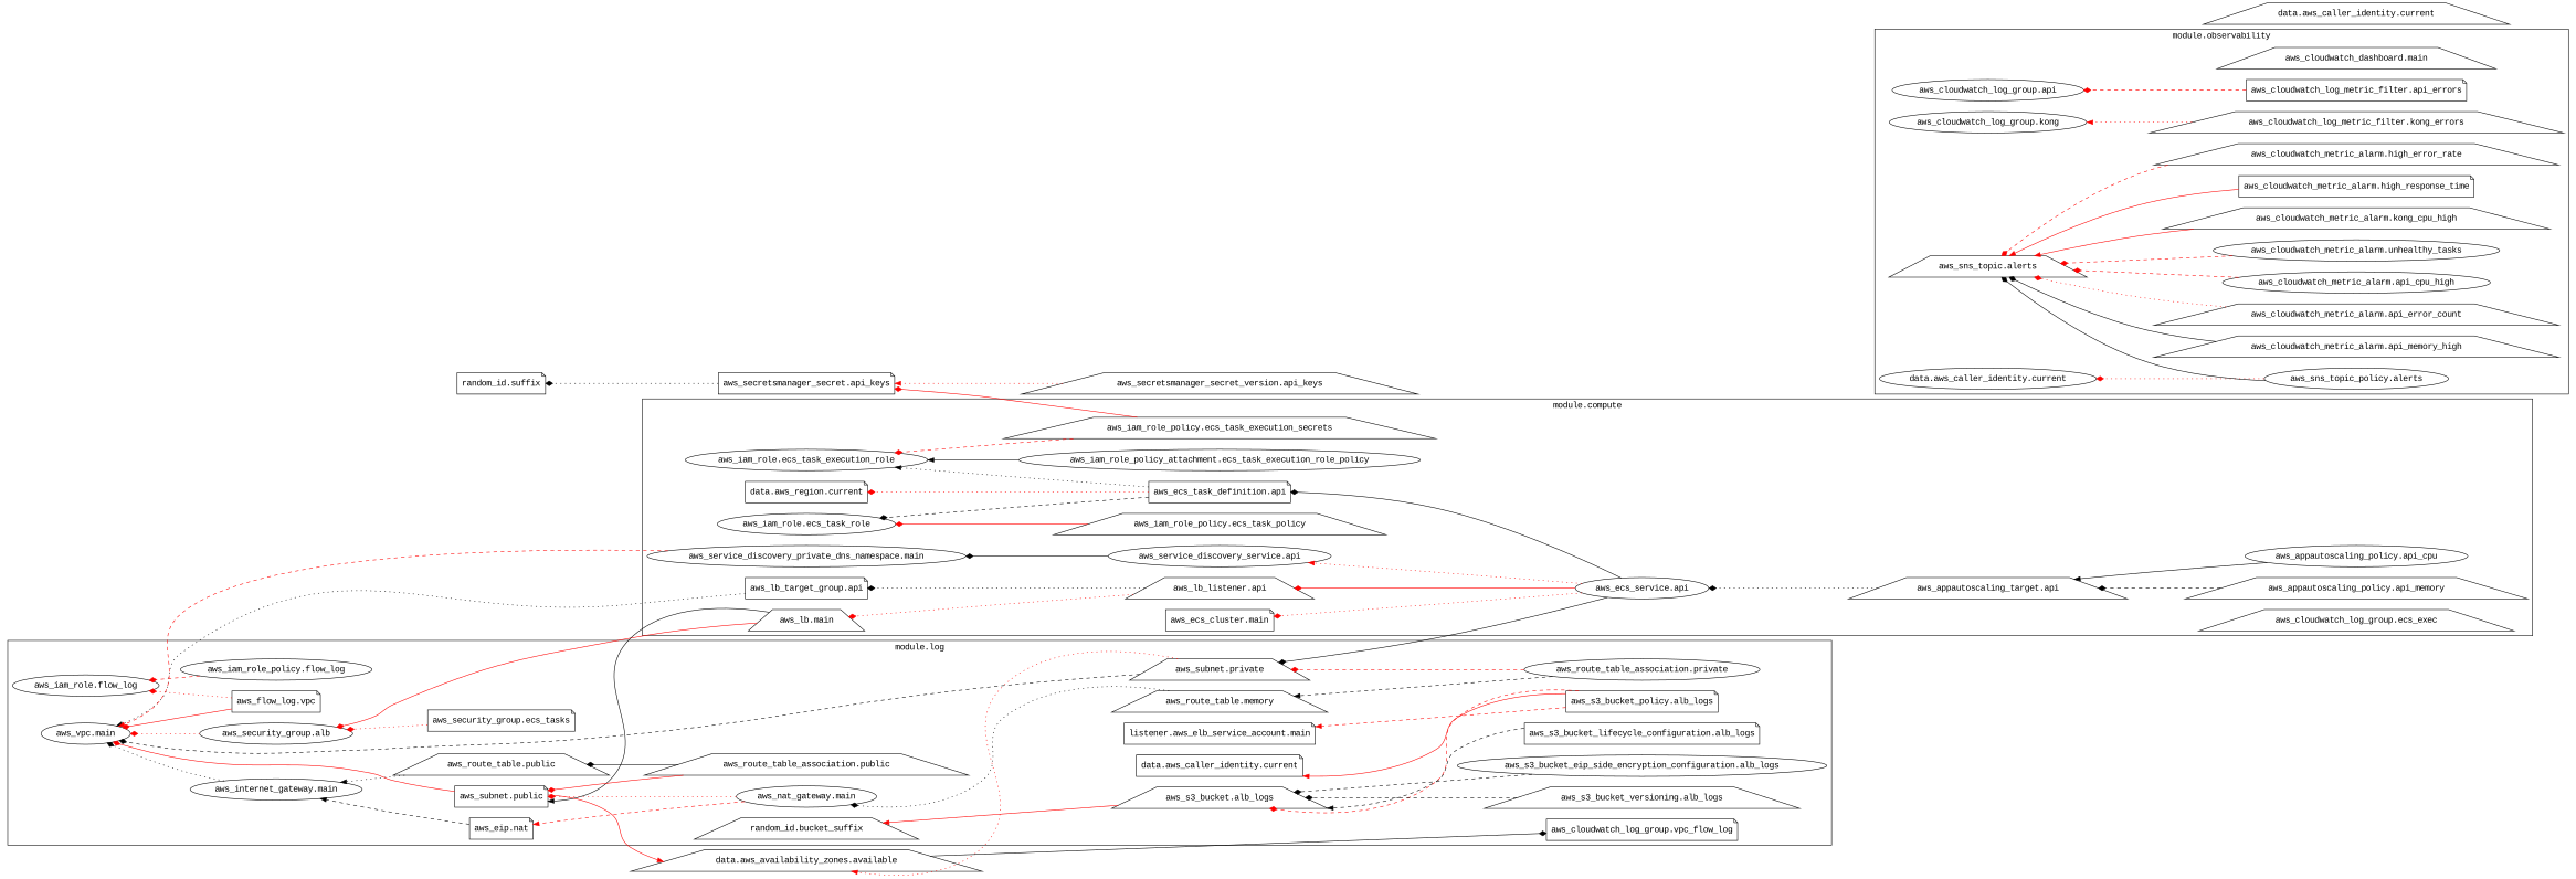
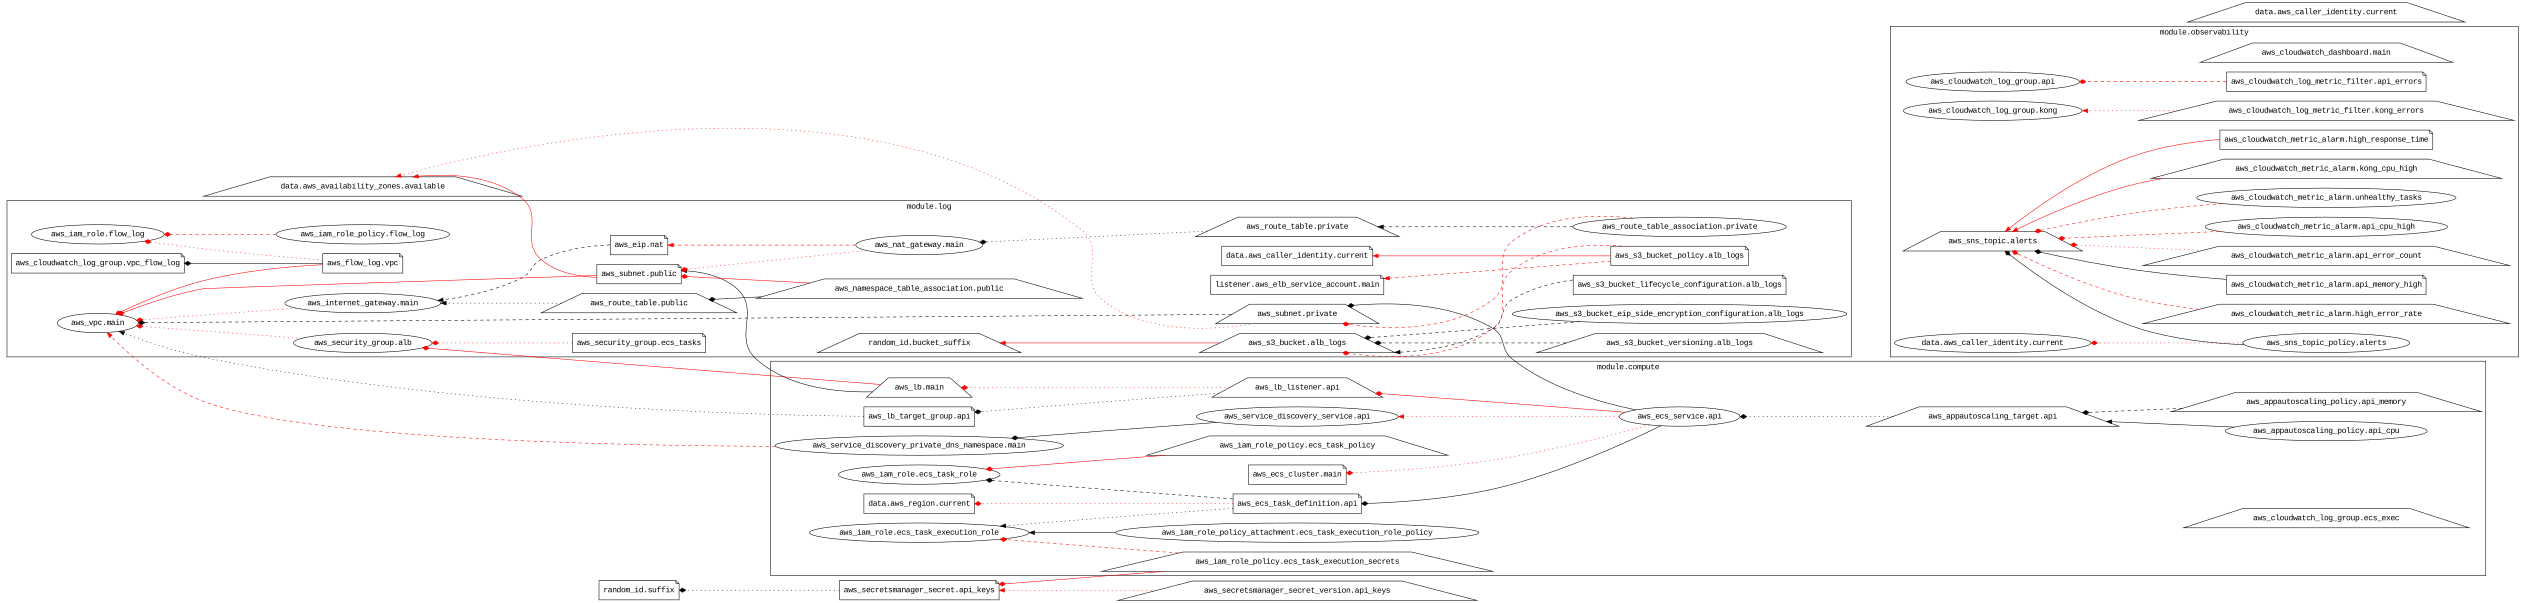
  digraph {
    fontname="Liberation Mono"
    rankdir=RL
    node [fontname="Liberation Mono" shape=trapezium]
    edge [arrowhead=diamond color=red fontname="Liberation Mono" style=solid]
    n1 [label="data.aws_region.current" shape=note]
    n2 [label="aws_appautoscaling_policy.api_cpu" shape=ellipse]
    n3 [label="aws_appautoscaling_policy.api_memory"]
    n4 [label="aws_appautoscaling_target.api"]
    n5 [label="aws_cloudwatch_log_group.ecs_exec"]
    n6 [label="aws_ecs_cluster.main" shape=note]
    n7 [label="aws_ecs_service.api" shape=ellipse]
    n8 [label="aws_ecs_task_definition.api" shape=note]
    n9 [label="aws_iam_role.ecs_task_execution_role" shape=ellipse]
    n10 [label="aws_iam_role.ecs_task_role" shape=ellipse]
    n11 [label="aws_iam_role_policy.ecs_task_execution_secrets"]
    n12 [label="aws_iam_role_policy.ecs_task_policy"]
    n13 [label="aws_iam_role_policy_attachment.ecs_task_execution_role_policy" shape=ellipse]
    n14 [label="aws_lb.main"]
    n15 [label="aws_lb_listener.api"]
    n16 [label="aws_lb_target_group.api" shape=note]
    n17 [label="aws_service_discovery_private_dns_namespace.main" shape=ellipse]
    n18 [label="aws_service_discovery_service.api" shape=ellipse]
    n19 [label="data.aws_caller_identity.current" shape=note]
    n20 [label="listener.aws_elb_service_account.main" shape=note]
    n21 [label="aws_cloudwatch_log_group.vpc_flow_log" shape=note]
    n22 [label="aws_eip.nat" shape=note]
    n23 [label="aws_flow_log.vpc" shape=note]
    n24 [label="aws_iam_role.flow_log" shape=ellipse]
    n25 [label="aws_iam_role_policy.flow_log" shape=ellipse]
    n26 [label="aws_internet_gateway.main" shape=ellipse]
    n27 [label="aws_nat_gateway.main" shape=ellipse]
-   n28 [label="aws_route_table.memory"]
+   n28 [label="aws_route_table.private"]
    n29 [label="aws_route_table.public"]
    n30 [label="aws_route_table_association.private" shape=ellipse]
-   n31 [label="aws_route_table_association.public"]
+   n31 [label="aws_namespace_table_association.public"]
    n32 [label="aws_s3_bucket.alb_logs"]
    n33 [label="aws_s3_bucket_lifecycle_configuration.alb_logs" shape=note]
    n34 [label="aws_s3_bucket_policy.alb_logs" shape=note]
    n35 [label="aws_s3_bucket_eip_side_encryption_configuration.alb_logs" shape=ellipse]
    n36 [label="aws_s3_bucket_versioning.alb_logs"]
    n37 [label="aws_security_group.alb" shape=ellipse]
    n38 [label="aws_security_group.ecs_tasks" shape=note]
    n39 [label="aws_subnet.private"]
    n40 [label="aws_subnet.public" shape=note]
    n41 [label="aws_vpc.main" shape=ellipse]
    n42 [label="random_id.bucket_suffix"]
    n43 [label="data.aws_caller_identity.current" shape=ellipse]
    n44 [label="aws_cloudwatch_dashboard.main"]
    n45 [label="aws_cloudwatch_log_group.api" shape=ellipse]
    n46 [label="aws_cloudwatch_log_group.kong" shape=ellipse]
    n47 [label="aws_cloudwatch_log_metric_filter.api_errors" shape=note]
    n48 [label="aws_cloudwatch_log_metric_filter.kong_errors"]
    n49 [label="aws_cloudwatch_metric_alarm.api_cpu_high" shape=ellipse]
    n50 [label="aws_cloudwatch_metric_alarm.api_error_count"]
-   n51 [label="aws_cloudwatch_metric_alarm.api_memory_high"]
+   n51 [label="aws_cloudwatch_metric_alarm.api_memory_high" shape=note]
    n52 [label="aws_cloudwatch_metric_alarm.high_error_rate"]
    n53 [label="aws_cloudwatch_metric_alarm.high_response_time" shape=note]
    n54 [label="aws_cloudwatch_metric_alarm.kong_cpu_high"]
    n55 [label="aws_cloudwatch_metric_alarm.unhealthy_tasks" shape=ellipse]
    n56 [label="aws_sns_topic.alerts"]
    n57 [label="aws_sns_topic_policy.alerts" shape=ellipse]
    n58 [label="aws_secretsmanager_secret.api_keys" shape=note]
    n59 [label="data.aws_availability_zones.available"]
    n60 [label="data.aws_caller_identity.current"]
    n61 [label="random_id.suffix" shape=note]
    n62 [label="aws_secretsmanager_secret_version.api_keys"]
    subgraph cluster_1 {
      label="module.compute"
      n1
      n2
      n3
      n4
      n5
      n6
      n7
      n8
      n9
      n10
      n11
      n12
      n13
      n14
      n15
      n16
      n17
      n18
    }
    subgraph cluster_2 {
      label="module.log"
      n19
      n20
      n21
      n22
      n23
      n24
      n25
      n26
      n27
      n28
      n29
      n30
      n31
      n32
      n33
      n34
      n35
      n36
      n37
      n38
      n39
      n40
      n41
      n42
    }
    subgraph cluster_3 {
      label="module.observability"
      n43
      n44
      n45
      n46
      n47
      n48
      n49
      n50
      n51
      n52
      n53
      n54
      n55
      n56
      n57
    }
    n2 -> n4 [arrowhead=normal color=black]
    n3 -> n4 [color=black style=dashed]
    n4 -> n7 [color=black style=dotted]
    n7 -> n6 [style=dotted]
    n7 -> n8 [color=black]
    n7 -> n15
    n7 -> n18 [arrowhead=normal style=dotted]
    n7 -> n39 [color=black]
    n8 -> n1 [style=dotted]
    n8 -> n9 [arrowhead=normal color=black style=dotted]
    n8 -> n10 [color=black style=dashed]
    n11 -> n9 [style=dashed]
    n11 -> n58
    n12 -> n10
    n13 -> n9 [arrowhead=normal color=black]
    n14 -> n37
    n14 -> n40 [arrowhead=normal color=black]
    n15 -> n14 [style=dotted]
    n15 -> n16 [color=black style=dotted]
    n16 -> n41 [arrowhead=normal color=black style=dotted]
    n17 -> n41 [arrowhead=normal style=dashed]
    n18 -> n17 [color=black]
    n22 -> n26 [arrowhead=normal color=black style=dashed]
-   n59 -> n21 [color=black]
+   n23 -> n21 [color=black]
    n23 -> n24 [style=dotted]
    n23 -> n41
    n25 -> n24 [style=dashed]
-   n26 -> n41 [color=black style=dotted]
+   n26 -> n41 [style=dotted]
    n27 -> n22 [arrowhead=normal style=dashed]
    n27 -> n40 [style=dotted]
    n28 -> n27 [color=black style=dotted]
    n29 -> n26 [arrowhead=normal color=black style=dotted]
    n30 -> n28 [arrowhead=normal color=black style=dashed]
    n30 -> n39 [style=dashed]
    n31 -> n29 [color=black]
    n31 -> n40
    n32 -> n42 [arrowhead=normal]
    n33 -> n32 [arrowhead=normal color=black style=dashed]
    n34 -> n19 [arrowhead=normal]
    n34 -> n20 [arrowhead=normal style=dashed]
    n34 -> n32 [style=dashed]
    n35 -> n32 [color=black style=dashed]
    n36 -> n32 [color=black style=dashed]
    n37 -> n41 [style=dotted]
    n38 -> n37 [style=dotted]
    n39 -> n41 [color=black style=dashed]
    n39 -> n59 [arrowhead=normal style=dotted]
    n40 -> n41
    n40 -> n59 [arrowhead=normal]
    n47 -> n45 [style=dashed]
    n48 -> n46 [arrowhead=normal style=dotted]
    n49 -> n56 [style=dashed]
    n50 -> n56 [style=dotted]
    n51 -> n56 [color=black]
    n52 -> n56 [style=dashed]
    n53 -> n56 [arrowhead=normal]
    n54 -> n56 [arrowhead=normal]
    n55 -> n56 [style=dashed]
    n57 -> n43 [style=dotted]
    n57 -> n56 [color=black]
    n58 -> n61 [color=black style=dotted]
    n62 -> n58 [arrowhead=normal style=dotted]
  }
